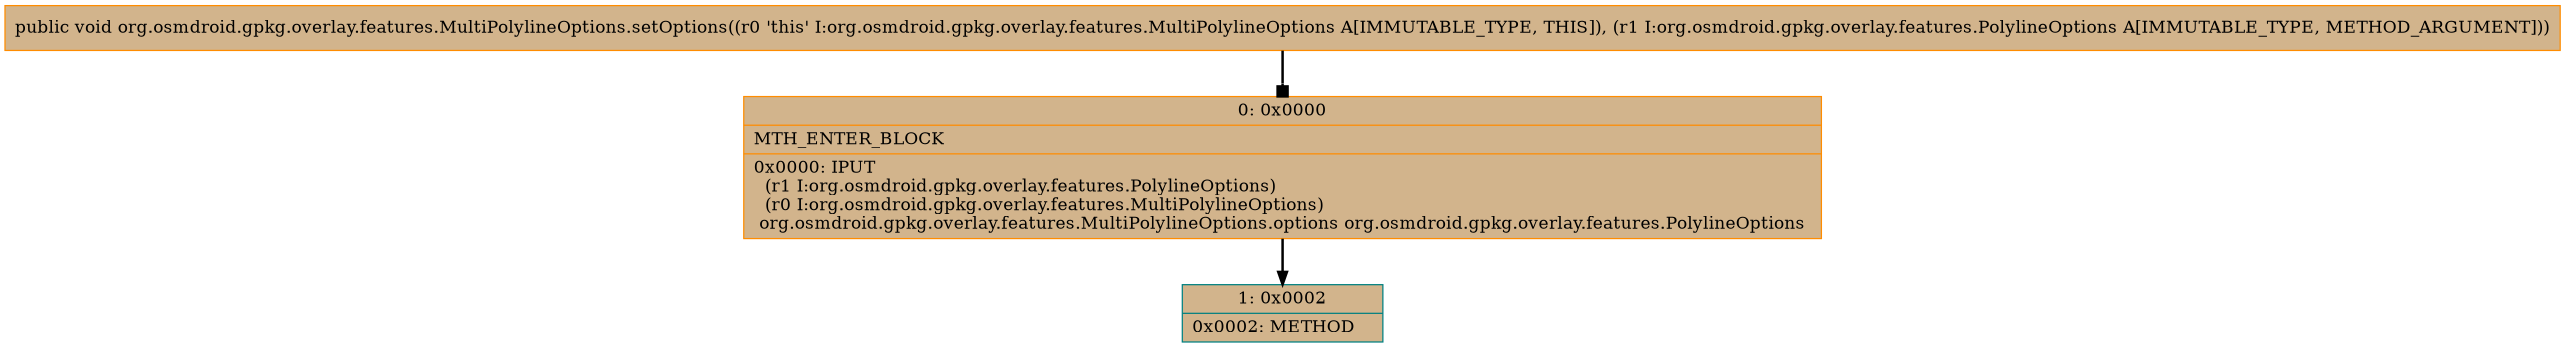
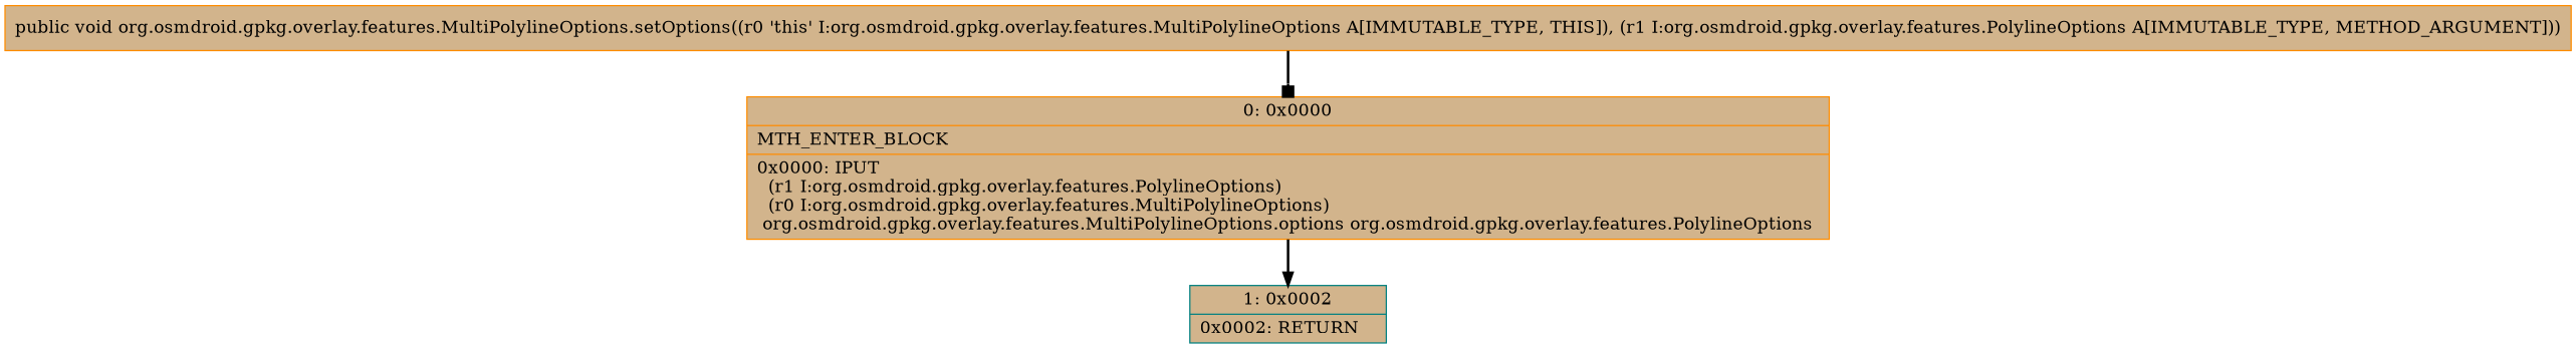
  digraph {
    node [shape=record style=filled fillcolor=tan color=darkorange]
    edge [style=bold]
    n1 [label="{0\:\ 0x0000|MTH_ENTER_BLOCK\l|0x0000: IPUT  \l  (r1 I:org.osmdroid.gpkg.overlay.features.PolylineOptions)\l  (r0 I:org.osmdroid.gpkg.overlay.features.MultiPolylineOptions)\l org.osmdroid.gpkg.overlay.features.MultiPolylineOptions.options org.osmdroid.gpkg.overlay.features.PolylineOptions \l}"]
-   n2 [label="{1\:\ 0x0002|0x0002: METHOD   \l}" color=teal]
+   n2 [label="{1\:\ 0x0002|0x0002: RETURN   \l}" color=teal]
    n3 [label="{public void org.osmdroid.gpkg.overlay.features.MultiPolylineOptions.setOptions((r0 'this' I:org.osmdroid.gpkg.overlay.features.MultiPolylineOptions A[IMMUTABLE_TYPE, THIS]), (r1 I:org.osmdroid.gpkg.overlay.features.PolylineOptions A[IMMUTABLE_TYPE, METHOD_ARGUMENT])) }"]
    n1 -> n2 [arrowhead=normal]
    n3 -> n1 [arrowhead=box]
  }
